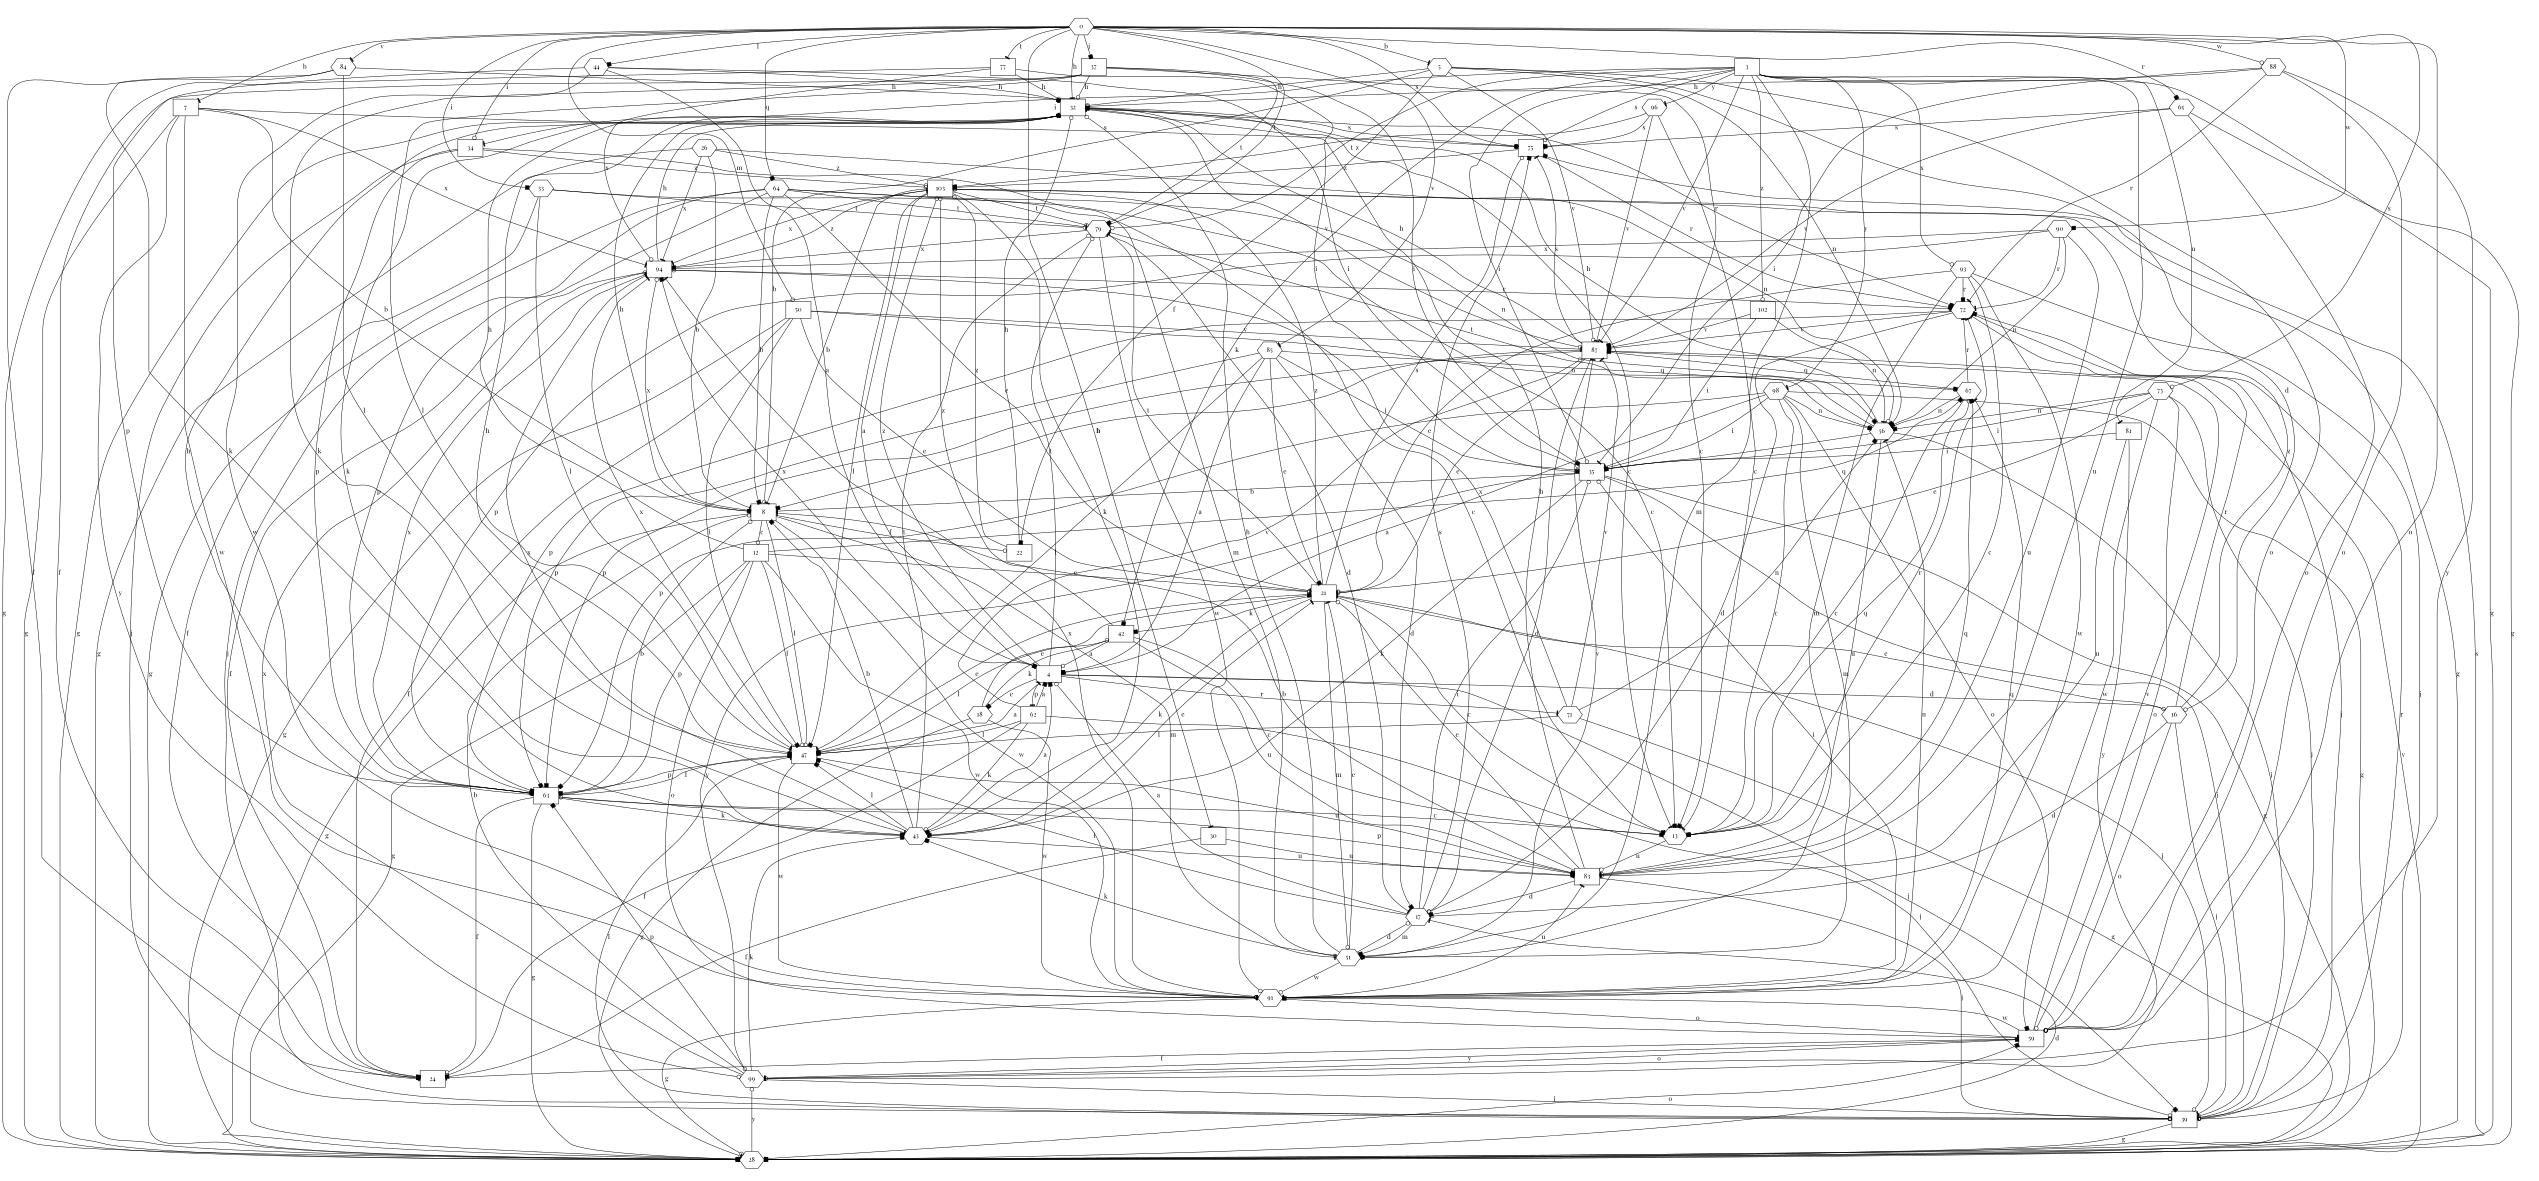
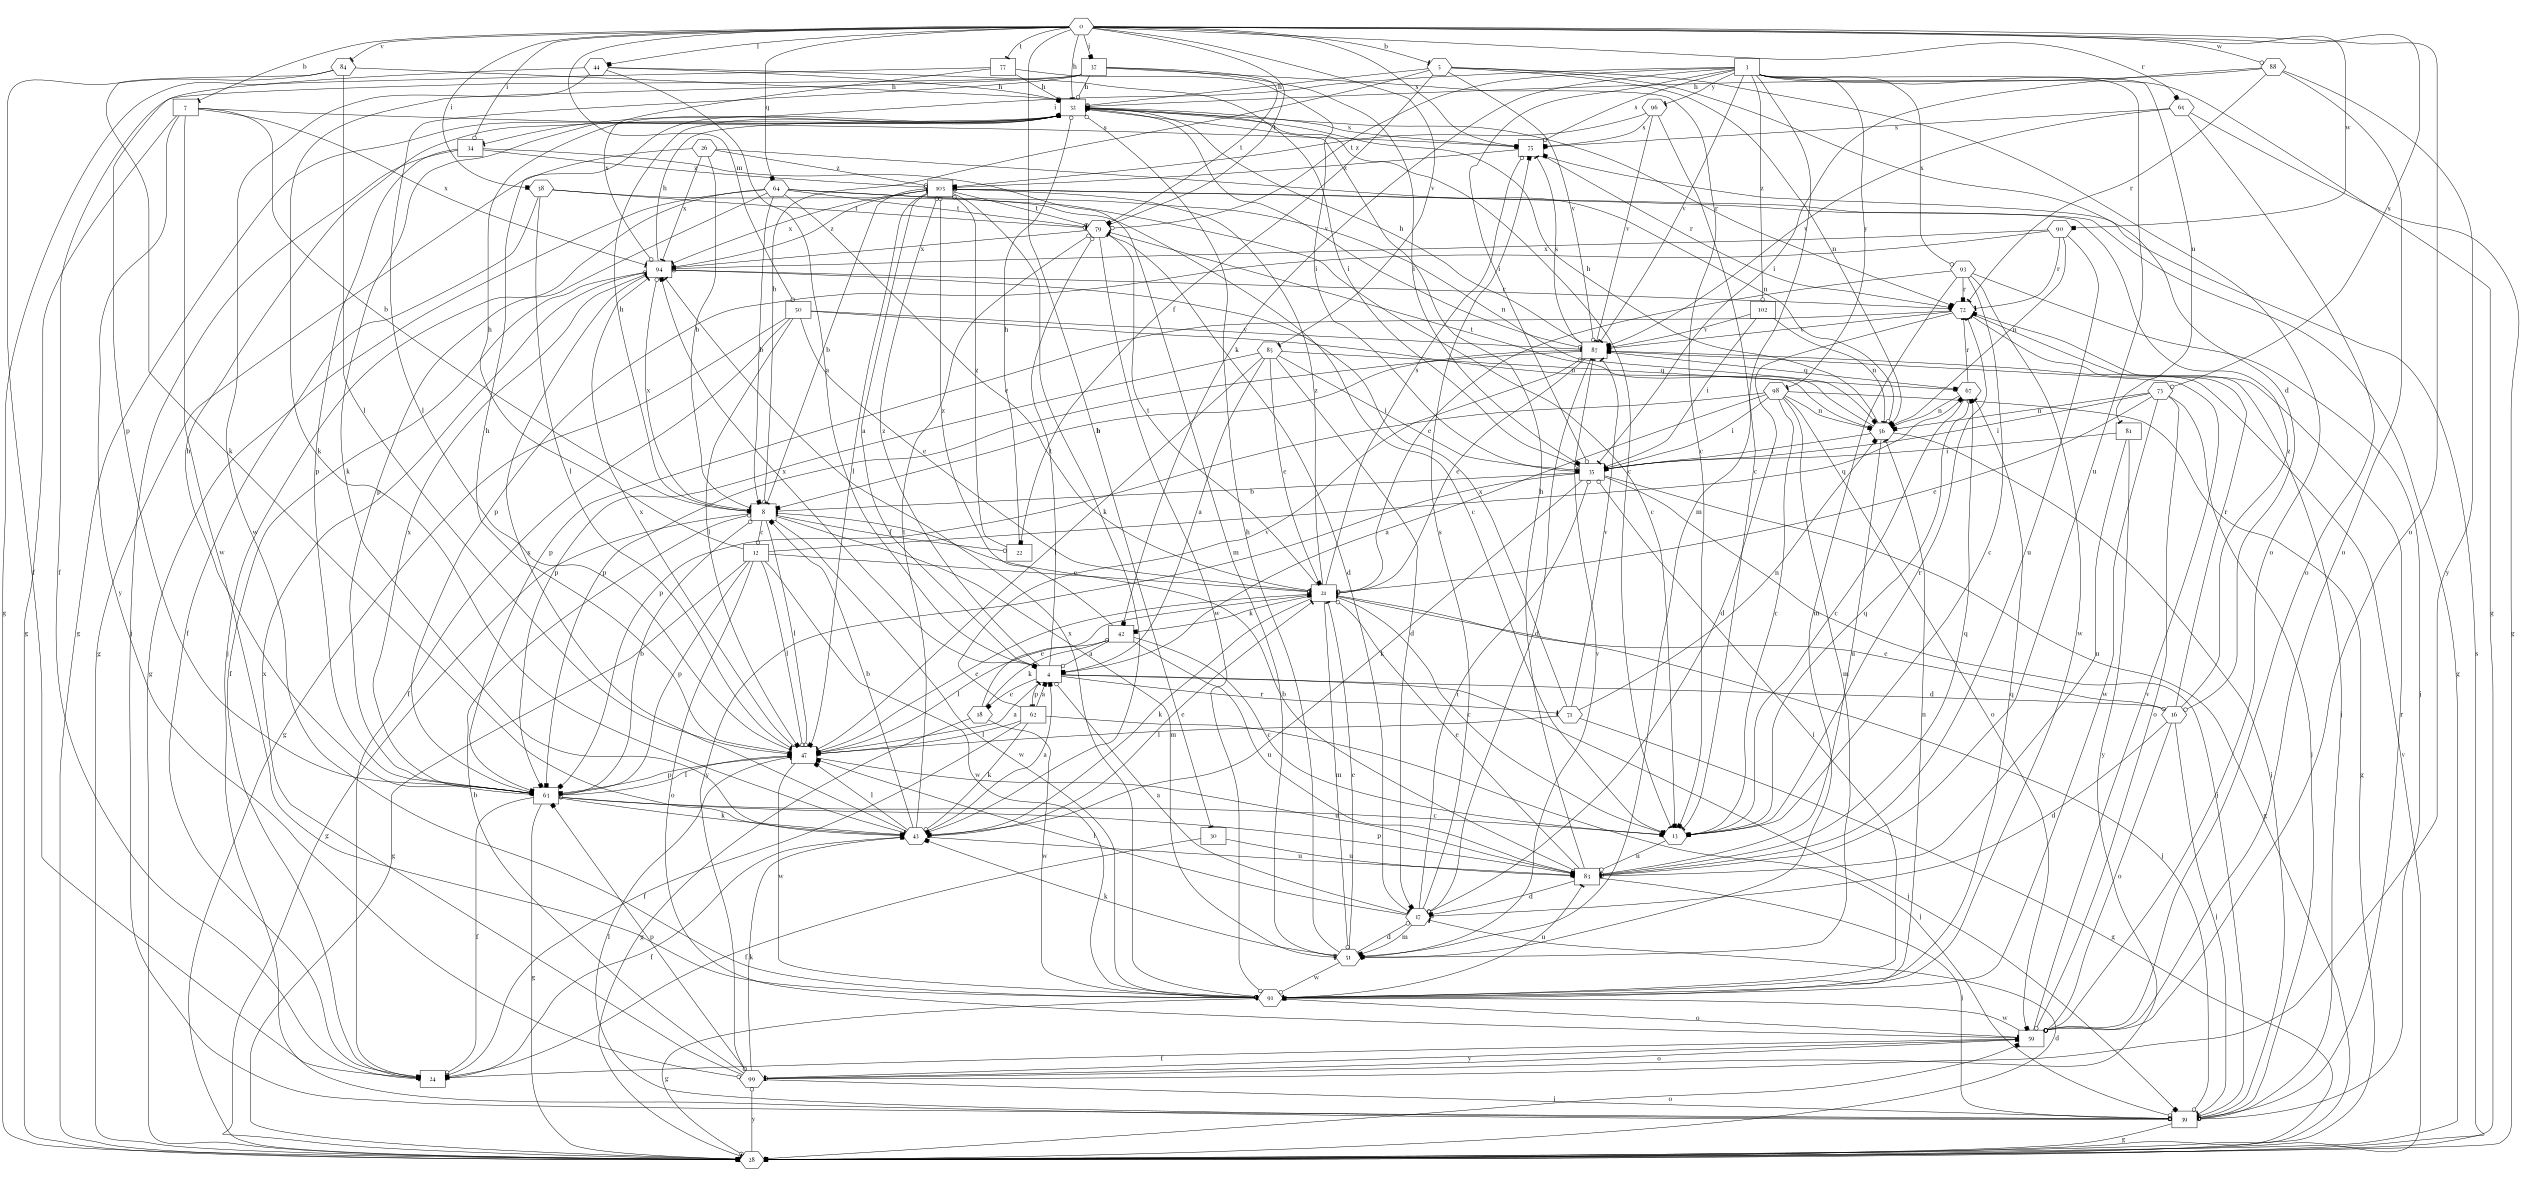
  strict digraph {
    fontname="Playfair Display"
    node [fontname="Playfair Display" shape=hexagon]
    edge [arrowhead=odot fontname="Playfair Display"]
    0
    5
    7 [shape=box]
    30 [shape=box]
    32 [shape=box]
-   33
+   33 [label=38]
    34 [shape=box]
    37 [shape=box]
    44
    50 [shape=box]
    59 [shape=box]
    64
    69
    73
    75 [shape=box]
    77 [shape=box]
    79
    84
    85
    88
    90
    87 [shape=box]
    16
    8 [shape=box]
    22 [shape=box]
    56
    28
    94 [shape=box]
    91
    99
    26
    103 [shape=box]
    83 [shape=box]
    24 [shape=box]
    13
    72
    43
    47 [shape=box]
    51
    39 [shape=box]
    63 [shape=box]
    35 [shape=box]
    4 [shape=box]
    21 [shape=box]
    17
    67
    3 [shape=box]
    42 [shape=box]
    n49 [label=81 shape=box]
    93
    96
    98
    102 [shape=box]
    18
    62 [shape=box]
    71
    12 [shape=box]
    0 -> 5 [arrowhead=tee label=b]
    0 -> 7 [arrowhead=tee label=b]
    0 -> 30 [arrowhead=tee label=h]
    0 -> 32 [arrowhead=tee label=h]
    0 -> 33 [arrowhead=box label=i]
    0 -> 34 [label=i]
    0 -> 37 [arrowhead=box label=j]
    0 -> 44 [arrowhead=box label=l]
    0 -> 50 [label=m]
    0 -> 59 [label=o]
    0 -> 64 [arrowhead=box label=q]
    0 -> 69 [arrowhead=box label=r]
    0 -> 73 [label=s]
    0 -> 75 [label=s]
    0 -> 77 [arrowhead=tee label=t]
    0 -> 79 [arrowhead=tee label=t]
    0 -> 84 [arrowhead=tee label=v]
    0 -> 85 [arrowhead=tee label=v]
    0 -> 88 [label=w]
    0 -> 90 [arrowhead=box label=w]
    5 -> 32 [label=h]
    5 -> 59 [label=o]
    5 -> 87 [label=v]
    5 -> 16 [label=d]
    5 -> 8 [label=b]
    5 -> 22 [arrowhead=box label=f]
    5 -> 56 [arrowhead=box label=n]
    7 -> 75 [arrowhead=box label=s]
    7 -> 8 [arrowhead=box label=b]
    7 -> 28 [arrowhead=box label=g]
    7 -> 94 [arrowhead=tee label=x]
    7 -> 91 [arrowhead=tee label=w]
    7 -> 99 [label=y]
    30 -> 83 [arrowhead=tee label=u]
    30 -> 24 [arrowhead=box label=f]
    32 -> 75 [label=s]
    32 -> 87 [label=v]
    32 -> 28 [arrowhead=tee label=g]
    32 -> 13 [arrowhead=tee label=c]
    32 -> 72 [arrowhead=box label=r]
    32 -> 43 [arrowhead=tee label=k]
    33 -> 79 [label=t]
    33 -> 24 [arrowhead=box label=f]
    33 -> 13 [arrowhead=tee label=c]
    33 -> 47 [arrowhead=tee label=l]
    34 -> 103 [label=z]
    34 -> 51 [label=m]
    34 -> 39 [label=j]
    34 -> 63 [arrowhead=box label=p]
    37 -> 32 [label=h]
    37 -> 79 [arrowhead=box label=t]
    37 -> 24 [arrowhead=tee label=f]
    37 -> 13 [arrowhead=box label=c]
    37 -> 43 [arrowhead=tee label=k]
    37 -> 47 [arrowhead=tee label=l]
    37 -> 35 [arrowhead=box label=i]
    44 -> 32 [arrowhead=box label=h]
    44 -> 91 [arrowhead=tee label=w]
    44 -> 63 [arrowhead=tee label=p]
    44 -> 35 [label=i]
    44 -> 4 [arrowhead=box label=a]
    50 -> 87 [arrowhead=tee label=v]
    50 -> 56 [label=n]
    50 -> 28 [arrowhead=tee label=g]
    50 -> 24 [arrowhead=box label=f]
    50 -> 47 [arrowhead=box label=l]
    50 -> 21 [label=e]
    59 -> 87 [arrowhead=box label=v]
    59 -> 91 [arrowhead=box label=w]
    59 -> 99 [arrowhead=tee label=y]
    59 -> 24 [arrowhead=tee label=f]
    64 -> 79 [arrowhead=tee label=t]
    64 -> 8 [arrowhead=box label=b]
    64 -> 56 [arrowhead=box label=n]
    64 -> 28 [label=g]
    64 -> 13 [arrowhead=box label=c]
    64 -> 39 [label=j]
    64 -> 63 [label=p]
    64 -> 21 [arrowhead=tee label=e]
    69 -> 59 [label=o]
    69 -> 75 [arrowhead=tee label=s]
    69 -> 87 [arrowhead=box label=v]
    69 -> 28 [arrowhead=tee label=g]
    73 -> 59 [label=o]
    73 -> 56 [arrowhead=box label=n]
    73 -> 91 [arrowhead=tee label=w]
    73 -> 39 [label=j]
    73 -> 35 [arrowhead=box label=i]
    73 -> 21 [label=e]
    75 -> 103 [arrowhead=box label=z]
    75 -> 72 [arrowhead=box label=r]
    77 -> 32 [label=h]
    77 -> 28 [arrowhead=box label=g]
    77 -> 94 [label=x]
    77 -> 35 [arrowhead=box label=i]
    79 -> 94 [arrowhead=box label=x]
    79 -> 91 [label=w]
    79 -> 17 [arrowhead=tee label=d]
    84 -> 32 [label=h]
    84 -> 24 [arrowhead=box label=f]
    84 -> 43 [arrowhead=box label=k]
    84 -> 47 [arrowhead=box label=l]
    85 -> 47 [arrowhead=tee label=l]
    85 -> 63 [arrowhead=box label=p]
    85 -> 35 [label=i]
    85 -> 4 [arrowhead=box label=a]
    85 -> 21 [arrowhead=box label=e]
    85 -> 17 [arrowhead=box label=d]
    85 -> 67 [label=q]
    88 -> 32 [label=h]
    88 -> 59 [label=o]
    88 -> 99 [label=y]
    88 -> 72 [arrowhead=tee label=r]
    88 -> 35 [arrowhead=tee label=i]
    90 -> 56 [arrowhead=box label=n]
    90 -> 94 [label=x]
    90 -> 83 [arrowhead=tee label=u]
    90 -> 72 [arrowhead=tee label=r]
    90 -> 63 [label=p]
    87 -> 32 [arrowhead=box label=h]
    87 -> 75 [arrowhead=tee label=s]
    87 -> 8 [arrowhead=box label=b]
    87 -> 63 [arrowhead=box label=p]
    87 -> 21 [label=e]
    87 -> 17 [label=d]
    87 -> 67 [arrowhead=box label=q]
    16 -> 59 [label=o]
    16 -> 103 [label=z]
    16 -> 72 [arrowhead=tee label=r]
    16 -> 39 [arrowhead=tee label=j]
    16 -> 21 [arrowhead=tee label=e]
    16 -> 17 [label=d]
    8 -> 32 [arrowhead=tee label=h]
    8 -> 22 [label=f]
    8 -> 28 [arrowhead=box label=g]
    8 -> 94 [label=x]
    8 -> 91 [arrowhead=tee label=w]
    8 -> 47 [label=l]
    8 -> 51 [arrowhead=tee label=m]
    8 -> 12 [label=c]
    22 -> 32 [label=h]
    22 -> 103 [label=z]
    56 -> 32 [arrowhead=box label=h]
    56 -> 79 [arrowhead=tee label=t]
    56 -> 83 [label=u]
    56 -> 39 [arrowhead=tee label=j]
    56 -> 35 [label=i]
    28 -> 59 [arrowhead=box label=o]
    28 -> 75 [arrowhead=box label=s]
    28 -> 87 [arrowhead=box label=v]
    28 -> 99 [label=y]
    28 -> 17 [arrowhead=tee label=d]
    94 -> 32 [arrowhead=tee label=h]
    94 -> 103 [arrowhead=tee label=z]
    94 -> 24 [arrowhead=box label=f]
    94 -> 72 [arrowhead=tee label=r]
    91 -> 59 [arrowhead=tee label=o]
    91 -> 56 [arrowhead=tee label=n]
    91 -> 28 [label=g]
    91 -> 94 [arrowhead=tee label=x]
    91 -> 83 [arrowhead=tee label=u]
    91 -> 35 [label=i]
    91 -> 67 [arrowhead=tee label=q]
    99 -> 59 [arrowhead=box label=o]
    99 -> 8 [label=b]
    99 -> 94 [label=x]
    99 -> 43 [arrowhead=box label=k]
    99 -> 39 [label=j]
    99 -> 63 [arrowhead=box label=p]
    26 -> 8 [arrowhead=tee label=b]
    26 -> 56 [label=n]
    26 -> 28 [arrowhead=tee label=g]
    26 -> 94 [arrowhead=tee label=x]
    26 -> 103 [label=z]
    103 -> 79 [label=t]
    103 -> 8 [arrowhead=tee label=b]
    103 -> 28 [arrowhead=box label=g]
    103 -> 94 [arrowhead=tee label=x]
    103 -> 43 [arrowhead=box label=k]
    103 -> 47 [arrowhead=box label=l]
    103 -> 4 [arrowhead=box label=a]
    83 -> 32 [arrowhead=tee label=h]
    83 -> 8 [arrowhead=tee label=b]
    83 -> 39 [label=j]
    83 -> 63 [label=p]
    83 -> 21 [label=e]
    83 -> 17 [arrowhead=box label=d]
    83 -> 67 [arrowhead=box label=q]
    13 -> 83 [label=u]
    13 -> 72 [arrowhead=tee label=r]
    13 -> 67 [label=q]
    72 -> 87 [label=v]
    72 -> 39 [label=j]
    72 -> 63 [arrowhead=box label=p]
    72 -> 17 [label=d]
    43 -> 79 [label=t]
    43 -> 8 [arrowhead=box label=b]
    43 -> 94 [arrowhead=tee label=x]
    43 -> 83 [arrowhead=box label=u]
+   43 -> 24 [arrowhead=box label=f]
    43 -> 47 [arrowhead=box label=l]
    43 -> 4 [arrowhead=box label=a]
    43 -> 21 [arrowhead=tee label=e]
    47 -> 32 [label=h]
    47 -> 94 [arrowhead=tee label=x]
    47 -> 91 [label=w]
    47 -> 83 [label=u]
    47 -> 63 [arrowhead=box label=p]
    47 -> 4 [arrowhead=tee label=a]
    47 -> 21 [label=e]
    51 -> 32 [label=h]
    51 -> 87 [arrowhead=tee label=v]
    51 -> 91 [label=w]
    51 -> 43 [arrowhead=box label=k]
    51 -> 21 [arrowhead=tee label=e]
    51 -> 17 [label=d]
    39 -> 28 [arrowhead=box label=g]
    39 -> 72 [arrowhead=box label=r]
    39 -> 47 [arrowhead=tee label=l]
    63 -> 32 [arrowhead=box label=h]
    63 -> 8 [label=b]
    63 -> 28 [arrowhead=box label=g]
    63 -> 94 [arrowhead=tee label=x]
    63 -> 24 [label=f]
    63 -> 13 [arrowhead=tee label=c]
    63 -> 43 [arrowhead=box label=k]
    63 -> 47 [arrowhead=box label=l]
    35 -> 8 [arrowhead=tee label=b]
    35 -> 28 [arrowhead=box label=g]
    35 -> 99 [label=y]
    35 -> 43 [arrowhead=box label=k]
    35 -> 39 [label=j]
    4 -> 79 [label=t]
    4 -> 16 [label=d]
    4 -> 94 [arrowhead=box label=x]
    4 -> 103 [label=z]
    4 -> 39 [arrowhead=box label=j]
    4 -> 18 [arrowhead=box label=e]
    4 -> 62 [arrowhead=tee label=p]
    4 -> 71 [arrowhead=tee label=r]
    21 -> 75 [label=s]
    21 -> 79 [arrowhead=tee label=t]
    21 -> 103 [label=z]
    21 -> 13 [arrowhead=box label=c]
    21 -> 43 [arrowhead=tee label=k]
    21 -> 51 [label=m]
    21 -> 39 [label=j]
    21 -> 42 [arrowhead=box label=k]
    17 -> 75 [arrowhead=box label=s]
    17 -> 47 [arrowhead=box label=l]
    17 -> 51 [arrowhead=box label=m]
    17 -> 35 [label=i]
    17 -> 4 [label=a]
    67 -> 56 [arrowhead=tee label=n]
    67 -> 13 [arrowhead=box label=c]
    67 -> 72 [arrowhead=tee label=r]
    3 -> 34 [arrowhead=tee label=i]
    3 -> 75 [label=s]
    3 -> 79 [label=t]
    3 -> 87 [arrowhead=tee label=v]
    3 -> 28 [arrowhead=tee label=g]
    3 -> 83 [arrowhead=tee label=u]
    3 -> 51 [label=m]
    3 -> 35 [label=i]
    3 -> 42 [arrowhead=box label=k]
    3 -> n49 [arrowhead=tee label=u]
    3 -> 93 [label=x]
    3 -> 96 [arrowhead=tee label=y]
    3 -> 98 [arrowhead=tee label=y]
    3 -> 102 [label=z]
    42 -> 103 [label=z]
    42 -> 83 [arrowhead=box label=u]
    42 -> 13 [arrowhead=box label=c]
    42 -> 47 [arrowhead=box label=l]
    42 -> 4 [label=a]
    n49 -> 99 [arrowhead=tee label=y]
    n49 -> 83 [label=u]
    n49 -> 35 [arrowhead=box label=i]
    93 -> 91 [arrowhead=tee label=w]
    93 -> 13 [arrowhead=box label=c]
    93 -> 72 [arrowhead=box label=r]
    93 -> 51 [arrowhead=tee label=m]
    93 -> 39 [label=j]
    93 -> 21 [arrowhead=tee label=e]
    96 -> 75 [arrowhead=box label=s]
    96 -> 87 [arrowhead=tee label=v]
    96 -> 103 [arrowhead=box label=z]
    96 -> 13 [arrowhead=tee label=c]
    98 -> 59 [arrowhead=box label=o]
    98 -> 56 [arrowhead=box label=n]
    98 -> 28 [label=g]
    98 -> 13 [label=c]
    98 -> 51 [arrowhead=box label=m]
    98 -> 63 [arrowhead=box label=p]
    98 -> 35 [arrowhead=tee label=i]
    98 -> 4 [arrowhead=box label=a]
    102 -> 87 [arrowhead=box label=v]
    102 -> 56 [arrowhead=tee label=n]
    102 -> 35 [arrowhead=tee label=i]
    18 -> 28 [arrowhead=tee label=g]
    18 -> 91 [label=w]
    18 -> 21 [arrowhead=box label=e]
    18 -> 42 [label=k]
    62 -> 87 [label=v]
    62 -> 24 [label=f]
    62 -> 43 [label=k]
    62 -> 47 [arrowhead=tee label=l]
    62 -> 39 [label=j]
    62 -> 4 [arrowhead=box label=a]
    71 -> 87 [arrowhead=tee label=v]
    71 -> 56 [arrowhead=box label=n]
    71 -> 28 [arrowhead=tee label=g]
    71 -> 94 [label=x]
    71 -> 47 [arrowhead=box label=l]
    12 -> 32 [label=h]
    12 -> 59 [arrowhead=tee label=o]
    12 -> 28 [label=g]
    12 -> 91 [label=w]
    12 -> 47 [label=l]
    12 -> 63 [arrowhead=tee label=p]
    12 -> 21 [label=e]
    12 -> 67 [arrowhead=box label=q]
  }
